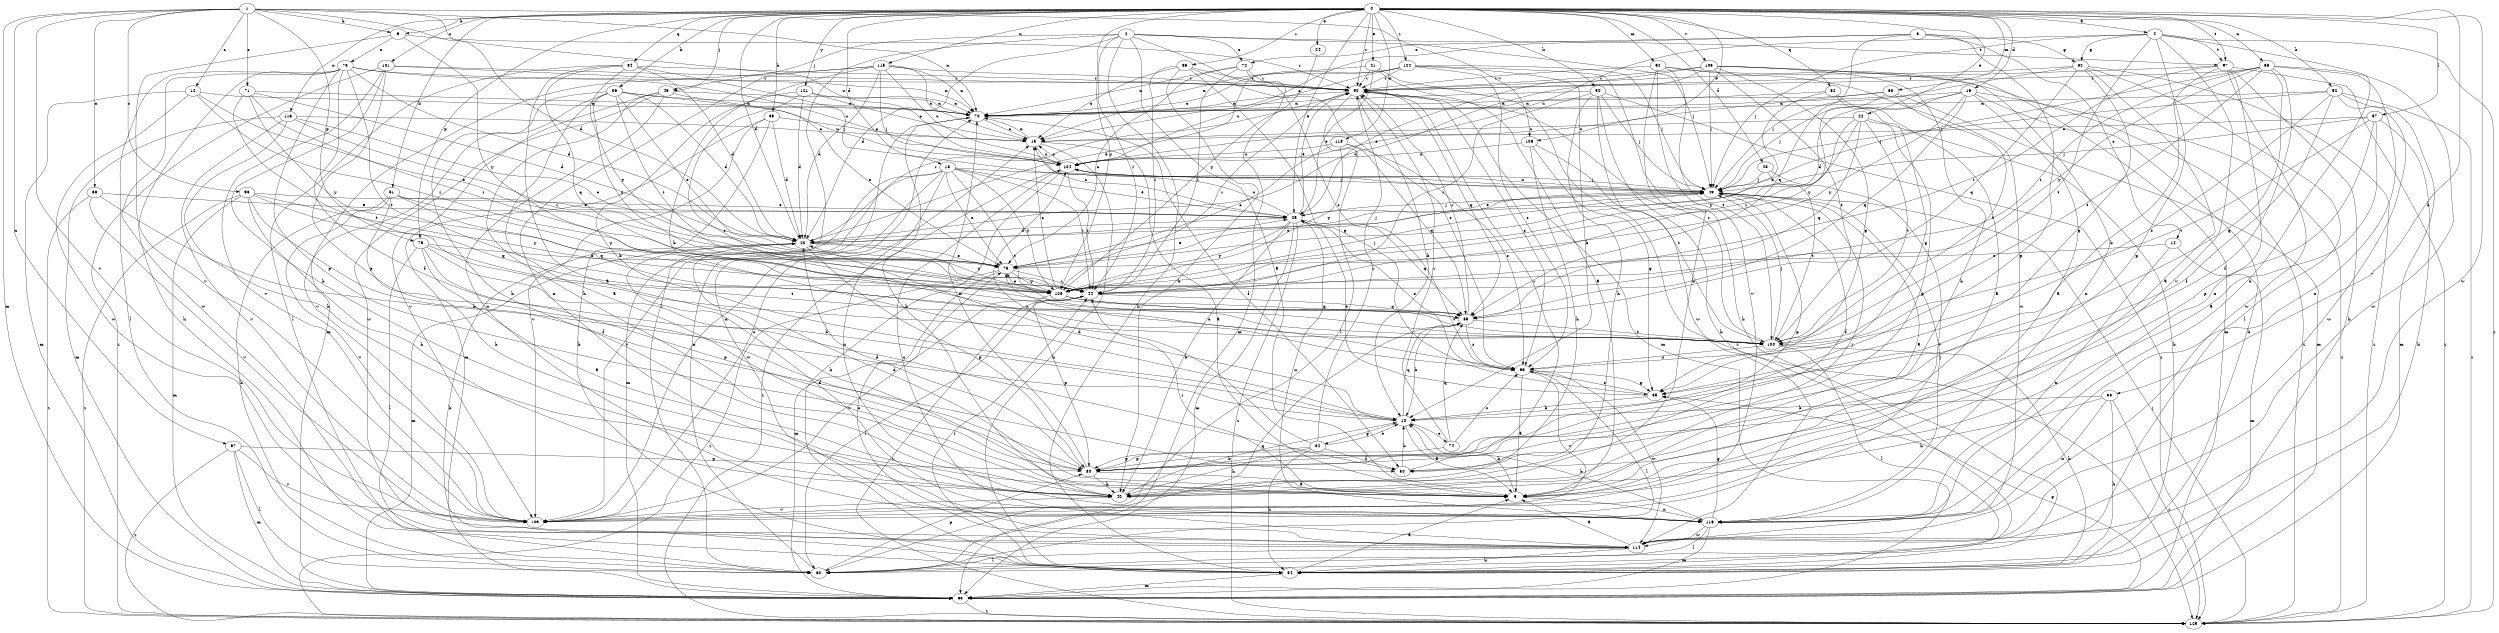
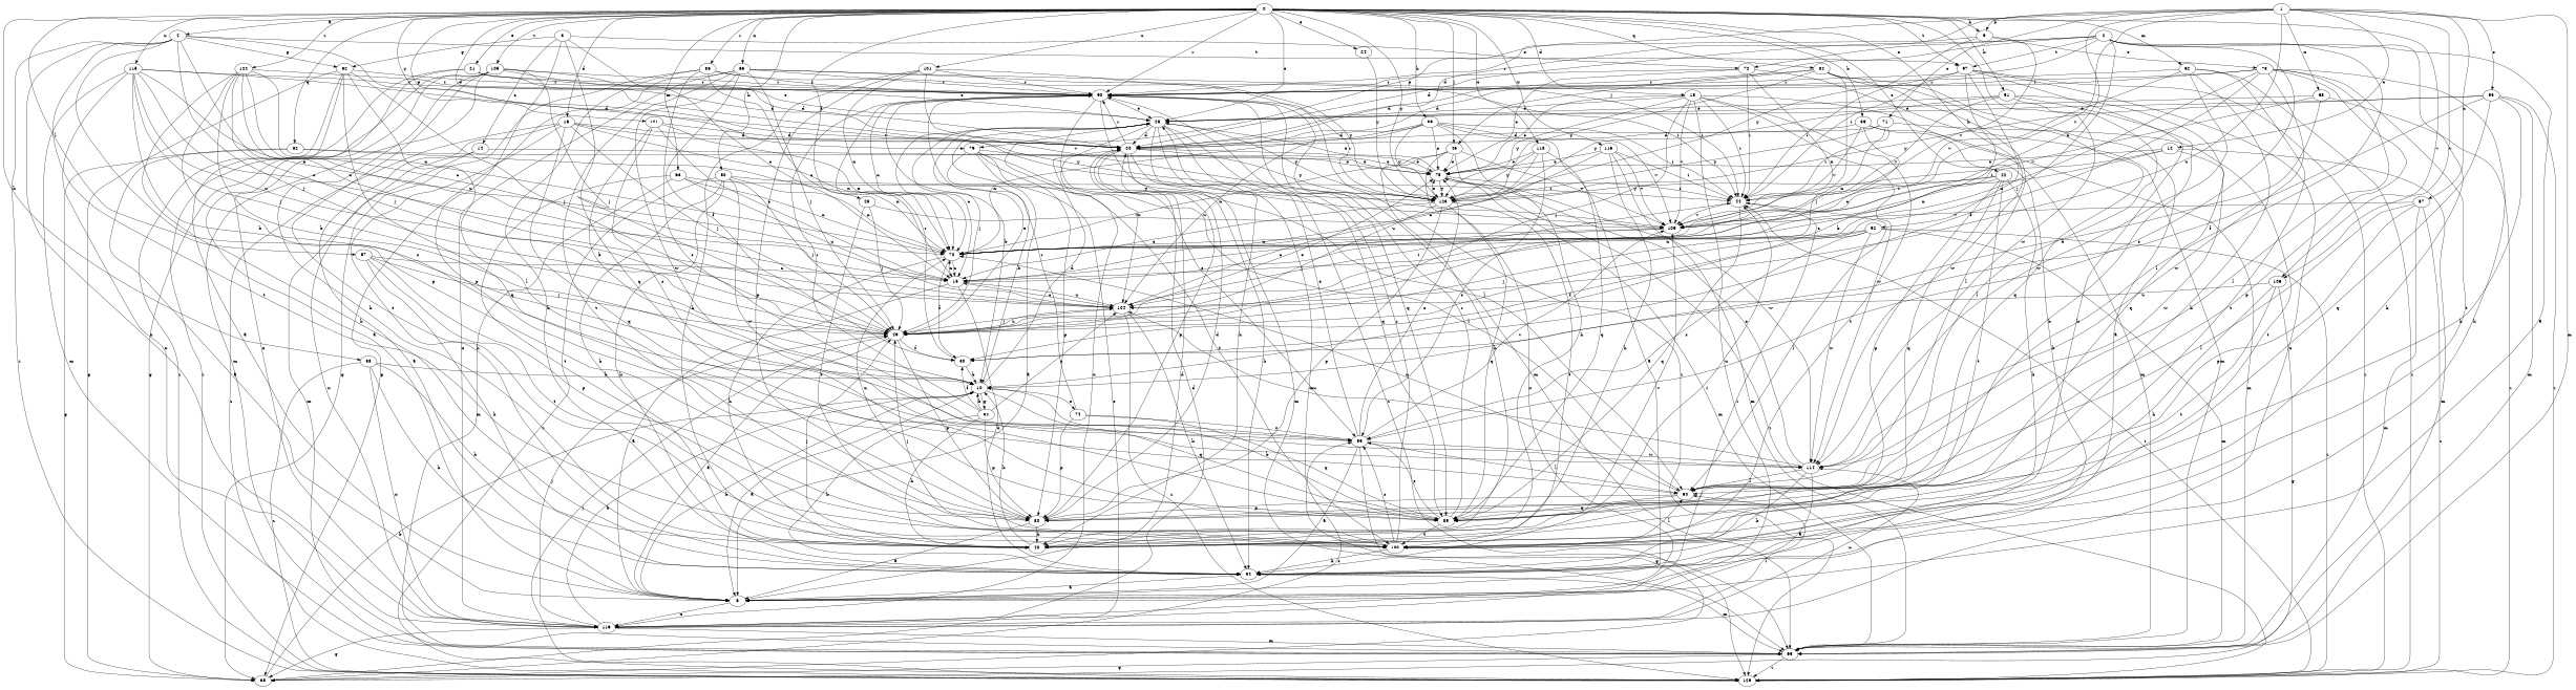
  strict digraph {
    0
    4
    9
    16
    18
    20
    21
    22
    24
    25
    28
    36
    38
    39
    46
    50
    51
    52
    57
    62
    63
    66
    79
    82
    84
    86
    90
    97
    101
    105
    106
    114
    115
    116
    118
    121
    123
    124
    104
    109
    49
    32
    80
    100
    119
    129
    73
    70
    5
    54
    85
    65
    44
    75
    15
    40
    10
    60
    95
    30
    35
    1
    12
    67
    68
    71
    93
    2
    72
    3
    14
    34
    74
    0 -> 4 [label=a]
    0 -> 9 [label=b]
    0 -> 16 [label=d]
    0 -> 18 [label=d]
    0 -> 20 [label=d]
    0 -> 21 [label=e]
    0 -> 22 [label=e]
    0 -> 24 [label=e]
    0 -> 25 [label=e]
    0 -> 28 [label=f]
    0 -> 36 [label=h]
    0 -> 38 [label=h]
    0 -> 39 [label=h]
    0 -> 46 [label=j]
    0 -> 50 [label=k]
    0 -> 51 [label=k]
    0 -> 52 [label=k]
    0 -> 57 [label=l]
    0 -> 62 [label=m]
    0 -> 63 [label=m]
    0 -> 66 [label=n]
    0 -> 79 [label=p]
    0 -> 82 [label=q]
    0 -> 84 [label=q]
    0 -> 86 [label=r]
    0 -> 90 [label=r]
    0 -> 97 [label=t]
    0 -> 101 [label=u]
    0 -> 105 [label=v]
    0 -> 106 [label=v]
    0 -> 114 [label=w]
    0 -> 115 [label=x]
    0 -> 116 [label=x]
    0 -> 118 [label=x]
    0 -> 121 [label=y]
    0 -> 123 [label=y]
    0 -> 124 [label=z]
    4 -> 97 [label=t]
    4 -> 104 [label=u]
    4 -> 109 [label=v]
    4 -> 49 [label=j]
    4 -> 32 [label=g]
    4 -> 80 [label=p]
    4 -> 100 [label=t]
    4 -> 119 [label=x]
    4 -> 129 [label=z]
    9 -> 90 [label=r]
    9 -> 123 [label=y]
    9 -> 109 [label=v]
    9 -> 73 [label=o]
    16 -> 20 [label=d]
    16 -> 123 [label=y]
    16 -> 49 [label=j]
    16 -> 129 [label=z]
    16 -> 70 [label=n]
    16 -> 5 [label=a]
    16 -> 54 [label=k]
    16 -> 85 [label=q]
    18 -> 25 [label=e]
    18 -> 114 [label=w]
    18 -> 123 [label=y]
    18 -> 109 [label=v]
    18 -> 49 [label=j]
    18 -> 100 [label=t]
    18 -> 119 [label=x]
    18 -> 65 [label=m]
    18 -> 44 [label=i]
    18 -> 75 [label=o]
    20 -> 90 [label=r]
    20 -> 123 [label=y]
-   20 -> 49 [label=j]
    20 -> 80 [label=p]
    20 -> 54 [label=k]
    20 -> 65 [label=m]
    20 -> 75 [label=o]
    21 -> 20 [label=d]
    21 -> 25 [label=e]
    21 -> 90 [label=r]
    21 -> 129 [label=z]
    21 -> 5 [label=a]
    22 -> 123 [label=y]
    22 -> 80 [label=p]
    22 -> 100 [label=t]
    22 -> 54 [label=k]
    22 -> 85 [label=q]
    22 -> 44 [label=i]
    22 -> 15 [label=c]
    24 -> 123 [label=y]
    25 -> 20 [label=d]
    25 -> 123 [label=y]
    25 -> 104 [label=u]
    25 -> 49 [label=j]
    25 -> 119 [label=x]
    25 -> 129 [label=z]
    25 -> 85 [label=q]
    25 -> 65 [label=m]
    25 -> 15 [label=c]
    25 -> 40 [label=h]
    28 -> 109 [label=v]
    28 -> 49 [label=j]
    28 -> 100 [label=t]
    36 -> 20 [label=d]
    36 -> 123 [label=y]
    36 -> 104 [label=u]
    36 -> 109 [label=v]
    36 -> 70 [label=n]
    36 -> 5 [label=a]
    36 -> 44 [label=i]
    36 -> 75 [label=o]
    36 -> 40 [label=h]
    38 -> 119 [label=x]
    38 -> 129 [label=z]
    38 -> 54 [label=k]
    38 -> 40 [label=h]
    38 -> 10 [label=b]
    39 -> 20 [label=d]
    39 -> 109 [label=v]
    39 -> 54 [label=k]
    39 -> 65 [label=m]
    39 -> 15 [label=c]
    46 -> 114 [label=w]
    46 -> 109 [label=v]
    46 -> 119 [label=x]
    46 -> 70 [label=n]
    46 -> 75 [label=o]
    46 -> 40 [label=h]
    50 -> 114 [label=w]
    50 -> 49 [label=j]
    50 -> 129 [label=z]
    50 -> 70 [label=n]
    50 -> 54 [label=k]
    50 -> 44 [label=i]
    50 -> 40 [label=h]
    51 -> 25 [label=e]
    51 -> 123 [label=y]
    51 -> 109 [label=v]
    51 -> 85 [label=q]
    51 -> 40 [label=h]
-   51 -> 60 [label=h]
+   51 -> 60 [label=l]
    52 -> 114 [label=w]
    52 -> 49 [label=j]
    52 -> 129 [label=z]
    52 -> 70 [label=n]
    52 -> 65 [label=m]
    52 -> 95 [label=s]
    52 -> 30 [label=f]
    57 -> 49 [label=j]
    57 -> 80 [label=p]
    57 -> 100 [label=t]
-   57 -> 5 [label=a]
    57 -> 54 [label=k]
    57 -> 15 [label=c]
    62 -> 90 [label=r]
    62 -> 114 [label=w]
    62 -> 109 [label=v]
    62 -> 100 [label=t]
    62 -> 129 [label=z]
    62 -> 40 [label=h]
    63 -> 123 [label=y]
    63 -> 104 [label=u]
    63 -> 100 [label=t]
    63 -> 70 [label=n]
    63 -> 65 [label=m]
    66 -> 90 [label=r]
    66 -> 114 [label=w]
    66 -> 123 [label=y]
    66 -> 49 [label=j]
    66 -> 100 [label=t]
    66 -> 119 [label=x]
    66 -> 44 [label=i]
    66 -> 30 [label=f]
    66 -> 35 [label=g]
    79 -> 80 [label=p]
    79 -> 100 [label=t]
    79 -> 5 [label=a]
    79 -> 75 [label=o]
    79 -> 10 [label=b]
    79 -> 60 [label=l]
    82 -> 70 [label=n]
    82 -> 5 [label=a]
    82 -> 75 [label=o]
    82 -> 35 [label=g]
    84 -> 20 [label=d]
    84 -> 90 [label=r]
    84 -> 123 [label=y]
    84 -> 49 [label=j]
    84 -> 5 [label=a]
    84 -> 85 [label=q]
    84 -> 60 [label=l]
    86 -> 90 [label=r]
    86 -> 44 [label=i]
    86 -> 15 [label=c]
    86 -> 40 [label=h]
    86 -> 95 [label=s]
    86 -> 35 [label=g]
-   25 -> 90 [label=e]
+   90 -> 25 [label=e]
    90 -> 70 [label=n]
    90 -> 85 [label=q]
    90 -> 65 [label=m]
    90 -> 10 [label=b]
    90 -> 60 [label=l]
    90 -> 95 [label=s]
    97 -> 90 [label=r]
    97 -> 114 [label=w]
    97 -> 119 [label=x]
    97 -> 129 [label=z]
    97 -> 54 [label=k]
    97 -> 44 [label=i]
    97 -> 10 [label=b]
    101 -> 90 [label=r]
    101 -> 109 [label=v]
    101 -> 80 [label=p]
    101 -> 129 [label=z]
    101 -> 70 [label=n]
    101 -> 40 [label=h]
    105 -> 20 [label=d]
    105 -> 25 [label=e]
    105 -> 90 [label=r]
    105 -> 49 [label=j]
    105 -> 100 [label=t]
    105 -> 119 [label=x]
    105 -> 65 [label=m]
    105 -> 40 [label=h]
    105 -> 35 [label=g]
    106 -> 104 [label=u]
    106 -> 100 [label=t]
    106 -> 40 [label=h]
    106 -> 35 [label=g]
    114 -> 104 [label=u]
    114 -> 5 [label=a]
    114 -> 54 [label=k]
    114 -> 75 [label=o]
    114 -> 60 [label=l]
    115 -> 20 [label=d]
    115 -> 90 [label=r]
    115 -> 104 [label=u]
    115 -> 49 [label=j]
    115 -> 119 [label=x]
    115 -> 70 [label=n]
    115 -> 65 [label=m]
    115 -> 15 [label=c]
    115 -> 10 [label=b]
    116 -> 109 [label=v]
    116 -> 65 [label=m]
    116 -> 44 [label=i]
    116 -> 75 [label=o]
    116 -> 15 [label=c]
    116 -> 40 [label=h]
    118 -> 123 [label=y]
    118 -> 104 [label=u]
    118 -> 85 [label=q]
    118 -> 75 [label=o]
    118 -> 95 [label=s]
    121 -> 20 [label=d]
    121 -> 70 [label=n]
    121 -> 15 [label=c]
    121 -> 10 [label=b]
    121 -> 95 [label=s]
    123 -> 90 [label=r]
    123 -> 49 [label=j]
    123 -> 80 [label=p]
    123 -> 100 [label=t]
    123 -> 85 [label=q]
    123 -> 75 [label=o]
    123 -> 15 [label=c]
    124 -> 90 [label=r]
    124 -> 104 [label=u]
    124 -> 49 [label=j]
    124 -> 70 [label=n]
    124 -> 54 [label=k]
    124 -> 15 [label=c]
    124 -> 10 [label=b]
    124 -> 95 [label=s]
    104 -> 49 [label=j]
    104 -> 129 [label=z]
    104 -> 54 [label=k]
    104 -> 44 [label=i]
    104 -> 15 [label=c]
    109 -> 70 [label=n]
    109 -> 15 [label=c]
    49 -> 25 [label=e]
    49 -> 104 [label=u]
    49 -> 80 [label=p]
    49 -> 5 [label=a]
    49 -> 75 [label=o]
    49 -> 30 [label=f]
    32 -> 90 [label=r]
    32 -> 49 [label=j]
    32 -> 129 [label=z]
    32 -> 5 [label=a]
    32 -> 85 [label=q]
    32 -> 60 [label=l]
    32 -> 35 [label=g]
    80 -> 20 [label=d]
    80 -> 70 [label=n]
    80 -> 5 [label=a]
    80 -> 40 [label=h]
    100 -> 90 [label=r]
    100 -> 49 [label=j]
    100 -> 54 [label=k]
    100 -> 60 [label=l]
    100 -> 95 [label=s]
    119 -> 20 [label=d]
    119 -> 114 [label=w]
    119 -> 49 [label=j]
    119 -> 65 [label=m]
    119 -> 10 [label=b]
    119 -> 60 [label=l]
    119 -> 35 [label=g]
    129 -> 49 [label=j]
    129 -> 44 [label=i]
    73 -> 20 [label=d]
    73 -> 90 [label=r]
    73 -> 114 [label=w]
    73 -> 104 [label=u]
    73 -> 80 [label=p]
    73 -> 100 [label=t]
    73 -> 54 [label=k]
    73 -> 60 [label=l]
    73 -> 30 [label=f]
    70 -> 15 [label=c]
    70 -> 40 [label=h]
    70 -> 30 [label=f]
    5 -> 20 [label=d]
    5 -> 119 [label=x]
    5 -> 44 [label=i]
    5 -> 10 [label=b]
    54 -> 5 [label=a]
    54 -> 65 [label=m]
    54 -> 44 [label=i]
    85 -> 90 [label=r]
    85 -> 100 [label=t]
    85 -> 10 [label=b]
    85 -> 95 [label=s]
    65 -> 129 [label=z]
    65 -> 35 [label=g]
    44 -> 109 [label=v]
    44 -> 85 [label=q]
    44 -> 60 [label=l]
    75 -> 25 [label=e]
    75 -> 123 [label=y]
    75 -> 129 [label=z]
    75 -> 65 [label=m]
    75 -> 44 [label=i]
    15 -> 104 [label=u]
    15 -> 70 [label=n]
    15 -> 5 [label=a]
    15 -> 54 [label=k]
    40 -> 109 [label=v]
    40 -> 49 [label=j]
    40 -> 10 [label=b]
    10 -> 20 [label=d]
    10 -> 5 [label=a]
    10 -> 85 [label=q]
    10 -> 34 [label=g]
    10 -> 74 [label=o]
    60 -> 80 [label=p]
    60 -> 70 [label=n]
    60 -> 85 [label=q]
    95 -> 25 [label=e]
    95 -> 114 [label=w]
    95 -> 109 [label=v]
    95 -> 5 [label=a]
    95 -> 75 [label=o]
    95 -> 60 [label=l]
    95 -> 35 [label=g]
    30 -> 90 [label=r]
    30 -> 10 [label=b]
    35 -> 25 [label=e]
    35 -> 10 [label=b]
    35 -> 95 [label=s]
    1 -> 9 [label=b]
    1 -> 20 [label=d]
    1 -> 79 [label=p]
    1 -> 106 [label=v]
    1 -> 104 [label=u]
    1 -> 109 [label=v]
    1 -> 70 [label=n]
    1 -> 65 [label=m]
    1 -> 12 [label=c]
    1 -> 67 [label=n]
    1 -> 68 [label=n]
    1 -> 71 [label=o]
    1 -> 93 [label=s]
    12 -> 114 [label=w]
    12 -> 70 [label=n]
    12 -> 65 [label=m]
    12 -> 44 [label=i]
    12 -> 75 [label=o]
    67 -> 109 [label=v]
    67 -> 80 [label=p]
    67 -> 129 [label=z]
    67 -> 65 [label=m]
    67 -> 60 [label=l]
    68 -> 25 [label=e]
    68 -> 109 [label=v]
    68 -> 129 [label=z]
    68 -> 10 [label=b]
    71 -> 20 [label=d]
    71 -> 123 [label=y]
    71 -> 100 [label=t]
    71 -> 70 [label=n]
    71 -> 44 [label=i]
    93 -> 25 [label=e]
    93 -> 123 [label=y]
    93 -> 129 [label=z]
    93 -> 85 [label=q]
    93 -> 65 [label=m]
    93 -> 40 [label=h]
    93 -> 30 [label=f]
    2 -> 20 [label=d]
    2 -> 46 [label=j]
    2 -> 97 [label=t]
    2 -> 49 [label=j]
    2 -> 5 [label=a]
    2 -> 54 [label=k]
    2 -> 44 [label=i]
    2 -> 60 [label=l]
    2 -> 95 [label=s]
    2 -> 72 [label=o]
    72 -> 90 [label=r]
    72 -> 70 [label=n]
    72 -> 65 [label=m]
    72 -> 44 [label=i]
    72 -> 75 [label=o]
    3 -> 32 [label=g]
    3 -> 80 [label=p]
    3 -> 85 [label=q]
    3 -> 15 [label=c]
    3 -> 72 [label=o]
    3 -> 14 [label=c]
    14 -> 119 [label=x]
    14 -> 65 [label=m]
    14 -> 75 [label=o]
    34 -> 90 [label=r]
    34 -> 104 [label=u]
    34 -> 80 [label=p]
    34 -> 54 [label=k]
    34 -> 40 [label=h]
    34 -> 10 [label=b]
    34 -> 30 [label=f]
    74 -> 90 [label=r]
    74 -> 80 [label=p]
    74 -> 85 [label=q]
    74 -> 95 [label=s]
  }
